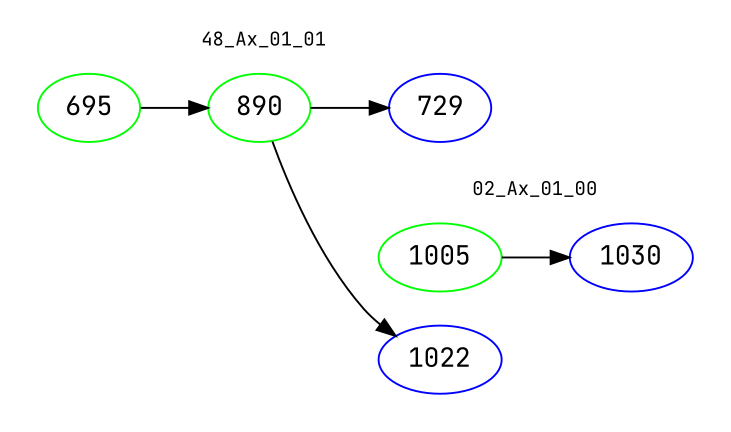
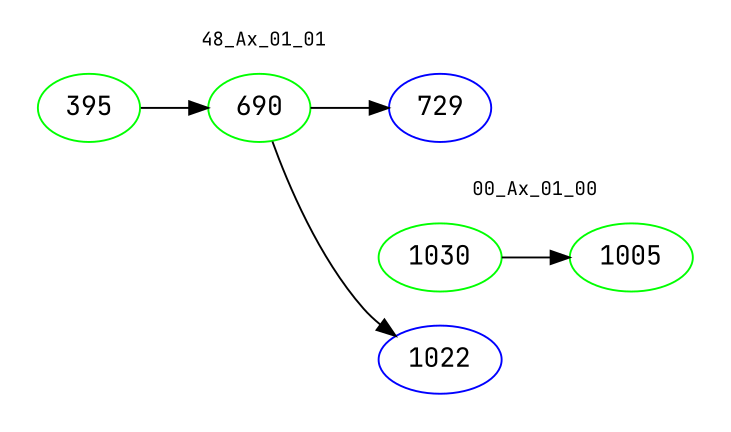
  digraph {
    fontname="JetBrains Mono"
    rankdir=LR
    node [color=green fontname="JetBrains Mono"]
    edge [color=black fontname="JetBrains Mono"]
-   n1 [color=blue label=1030]
+   n1 [label=1030]
    n2 [label=1005]
    n3 [color=blue label=1022]
-   n4 [label=695]
-   n5 [label=890]
+   n4 [label=395]
+   n5 [label=690]
    n6 [color=blue label=729]
    subgraph cluster_1 {
      color=white
      fontsize=10
-     label="02_Ax_01_00"
+     label="00_Ax_01_00"
      n1
      n2
      n3
    }
    subgraph cluster_2 {
      color=white
      fontsize=10
      label="48_Ax_01_01"
      n4
      n5
      n6
    }
-   n2 -> n1
+   n1 -> n2
    n4 -> n5
    n5 -> n3
    n5 -> n6
  }
